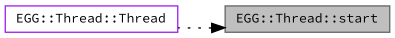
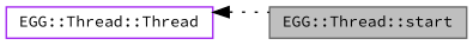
  digraph {
    rankdir=RL
    fontname="Source Code Pro"
    node [fontname="Source Code Pro" fontsize=10 shape=record style=filled]
    n1 [color=gray40 fillcolor=grey75 fontcolor=black height=0.2 label="EGG::Thread::start" width=0.4]
    n2 [color=purple fillcolor=white height=0.2 label="EGG::Thread::Thread" width=0.4]
-   n1 -> n2 [color=black dir=back fontname="Source Code Pro" fontsize=10 labelfontname=FreeMono labelfontsize=10 style=dotted]
+   n2 -> n1 [color=black dir=back fontname="Source Code Pro" fontsize=10 labelfontname=FreeMono labelfontsize=10 style=dotted]
  }
